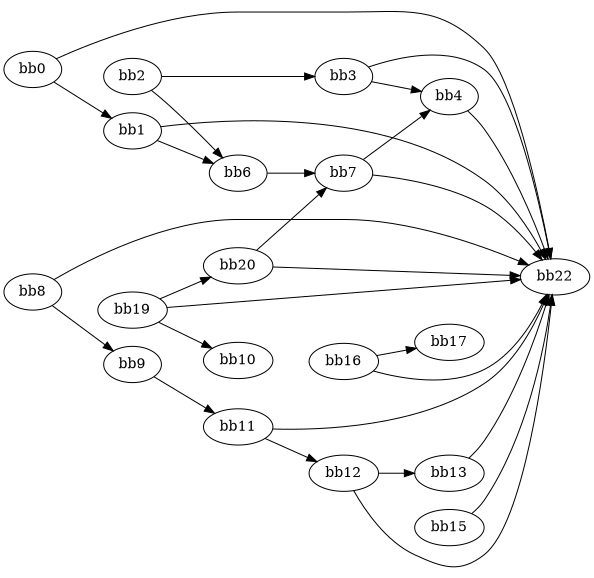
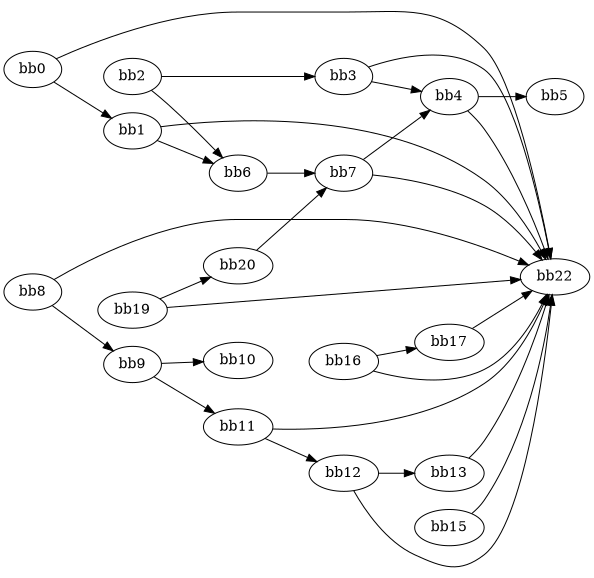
  digraph {
    rankdir=LR
    n1 [label="bb0\l"]
    n2 [label="bb1\l"]
    n3 [label="bb22\l"]
    n4 [label="bb6\l"]
    n5 [label="bb2\l"]
    n6 [label="bb3\l"]
    n7 [label="bb4\l"]
    n8 [label="bb7\l"]
+   n9 [label="bb5\l"]
    n10 [label="bb8\l"]
    n11 [label="bb9\l"]
    n12 [label="bb10\l"]
    n13 [label="bb11\l"]
    n14 [label="bb12\l"]
    n15 [label="bb13\l"]
    n16 [label="bb15\l"]
    n17 [label="bb16\l"]
    n18 [label="bb17\l"]
    n19 [label="bb19\l"]
    n20 [label="bb20\l"]
    n1 -> n2
    n1 -> n3
    n2 -> n3
    n2 -> n4
    n4 -> n8
    n5 -> n4
    n5 -> n6
    n6 -> n3
    n6 -> n7
    n7 -> n3
+   n7 -> n9
    n8 -> n3
    n8 -> n7
    n10 -> n3
    n10 -> n11
-   n19 -> n12
+   n11 -> n12
    n11 -> n13
    n13 -> n3
    n13 -> n14
    n14 -> n3
    n14 -> n15
    n15 -> n3
    n16 -> n3
    n17 -> n3
    n17 -> n18
-   n20 -> n3
+   n18 -> n3
    n19 -> n3
    n19 -> n20
    n20 -> n8
  }
